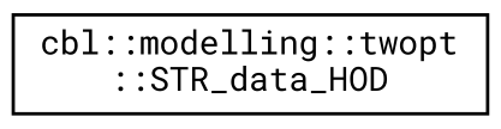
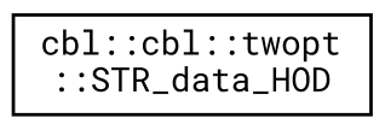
  digraph {
    rankdir=TB
    fontname="Roboto Mono"
-   n1 [color=black fillcolor=white fontname="Roboto Mono" fontsize=10 height=0.2 label="cbl::modelling::twopt\l::STR_data_HOD" shape=record style=filled width=0.4]
+   n1 [color=black fillcolor=white fontname="Roboto Mono" fontsize=10 height=0.2 label="cbl::cbl::twopt\l::STR_data_HOD" shape=record style=filled width=0.4]
  }
